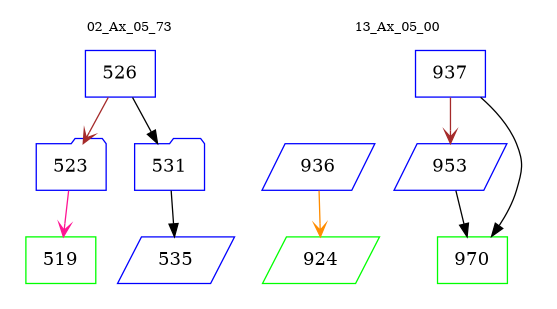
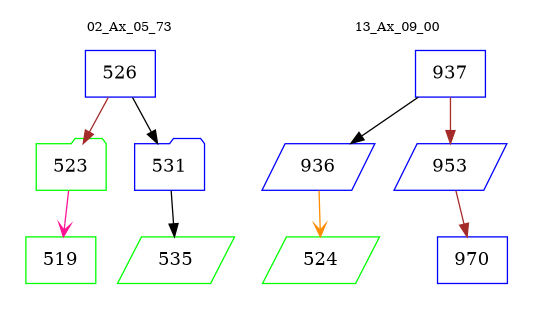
  digraph {
    node [color=blue shape=box]
    edge [arrowhead=normal color=black]
    n1 [label=526]
-   n2 [label=523 shape=folder]
+   n2 [color=green label=523 shape=folder]
    n3 [label=531 shape=folder]
    n4 [color=green label=519]
-   n5 [label=535 shape=parallelogram]
+   n5 [color=green label=535 shape=parallelogram]
    n6 [label=937]
    n7 [label=936 shape=parallelogram]
    n8 [label=953 shape=parallelogram]
-   n9 [color=green label=924 shape=parallelogram]
-   n10 [color=green label=970]
+   n9 [color=green label=524 shape=parallelogram]
+   n10 [label=970]
    subgraph cluster_1 {
      color=white
      fontsize=10
      label="02_Ax_05_73"
      n1
      n2
      n3
      n4
      n5
    }
    subgraph cluster_2 {
      color=white
      fontsize=10
-     label="13_Ax_05_00"
+     label="13_Ax_09_00"
      n6
      n7
      n8
      n9
      n10
    }
-   n1 -> n2 [arrowhead=vee color=brown]
+   n1 -> n2 [color=brown]
    n1 -> n3
    n2 -> n4 [arrowhead=vee color=deeppink]
    n3 -> n5
-   n6 -> n10
-   n6 -> n8 [arrowhead=vee color=brown]
+   n6 -> n7
+   n6 -> n8 [color=brown]
    n7 -> n9 [arrowhead=vee color=darkorange]
-   n8 -> n10
+   n8 -> n10 [color=brown]
  }
